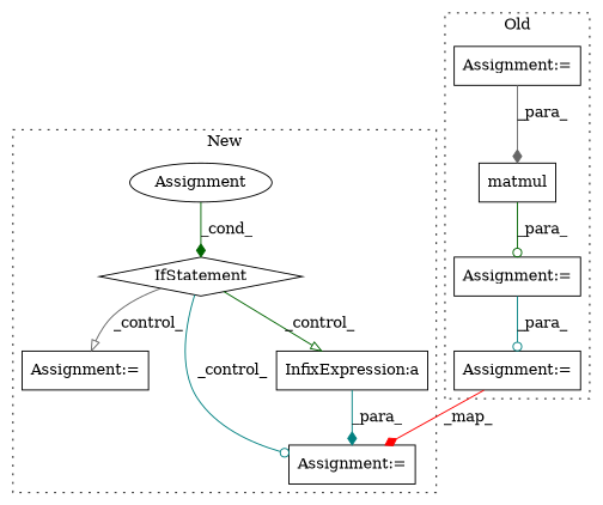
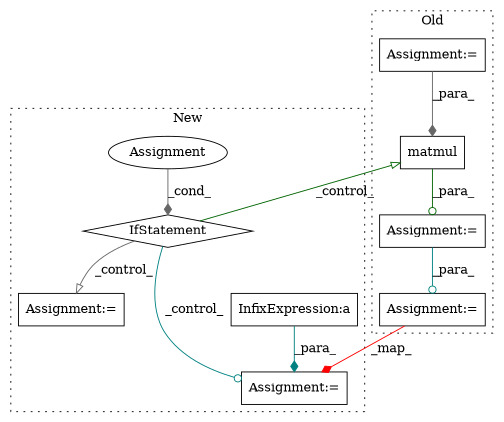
  digraph {
    node [a=7 l=1 shape=box]
    edge [arrowhead=diamond color=teal]
    n1 [a=32 l="7,1" label=matmul s="16221,16265"]
    n2 [label="Assignment:=" s=16202]
    n3 [label="Assignment:=" s=16121]
    n4 [label="Assignment:=" s=16404]
    n5 [a=25 l="4,2" label=IfStatement s="16623,16644" shape=diamond]
    n6 [label="Assignment:=" s=16796]
    n7 [a=42 label=Assignment shape=ellipse l=""]
    n8 [label="Assignment:=" s=17249]
    n9 [a=27 l=3 label="InfixExpression:a" s=17053]
    subgraph cluster_1 {
      label=Old
      style=dotted
      n1
      n2
      n3
      n4
    }
    subgraph cluster_2 {
      label=New
      style=dotted
      n5
      n6
      n7
      n8
      n9
    }
    n1 -> n2 [arrowhead=odot color=darkgreen label=_para_]
    n2 -> n4 [arrowhead=odot label=_para_]
    n3 -> n1 [color=gray40 label=_para_]
    n4 -> n8 [color=red label=_map_]
    n5 -> n6 [arrowhead=onormal color=gray40 label=_control_]
    n5 -> n8 [arrowhead=odot label=_control_]
-   n5 -> n9 [arrowhead=onormal color=darkgreen label=_control_]
-   n7 -> n5 [color=darkgreen label=_cond_]
+   n5 -> n1 [arrowhead=onormal color=darkgreen label=_control_]
+   n7 -> n5 [color=gray40 label=_cond_]
    n9 -> n8 [label=_para_]
  }
